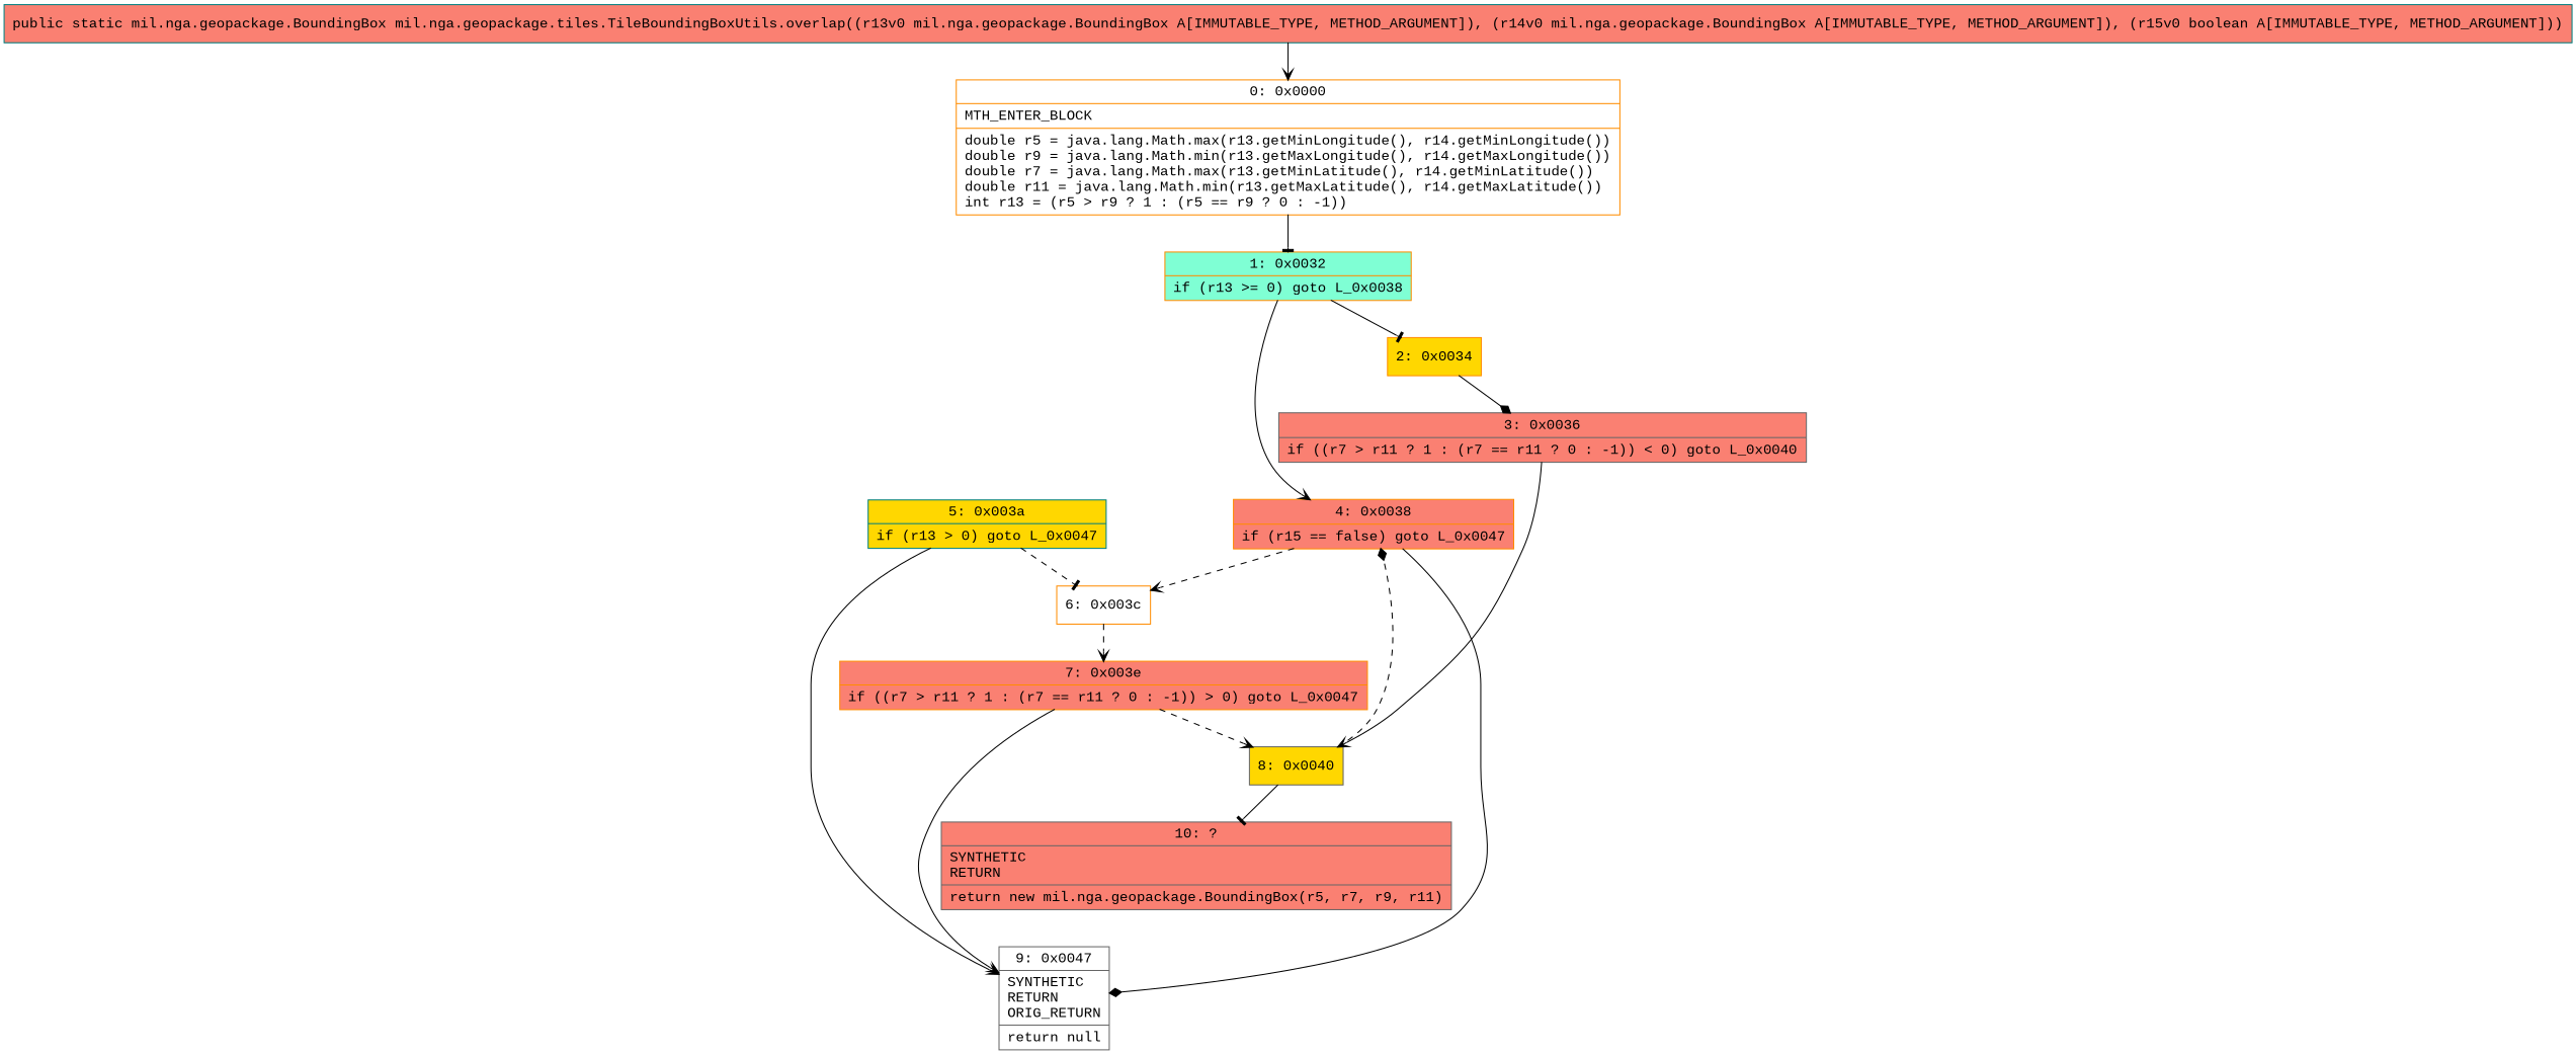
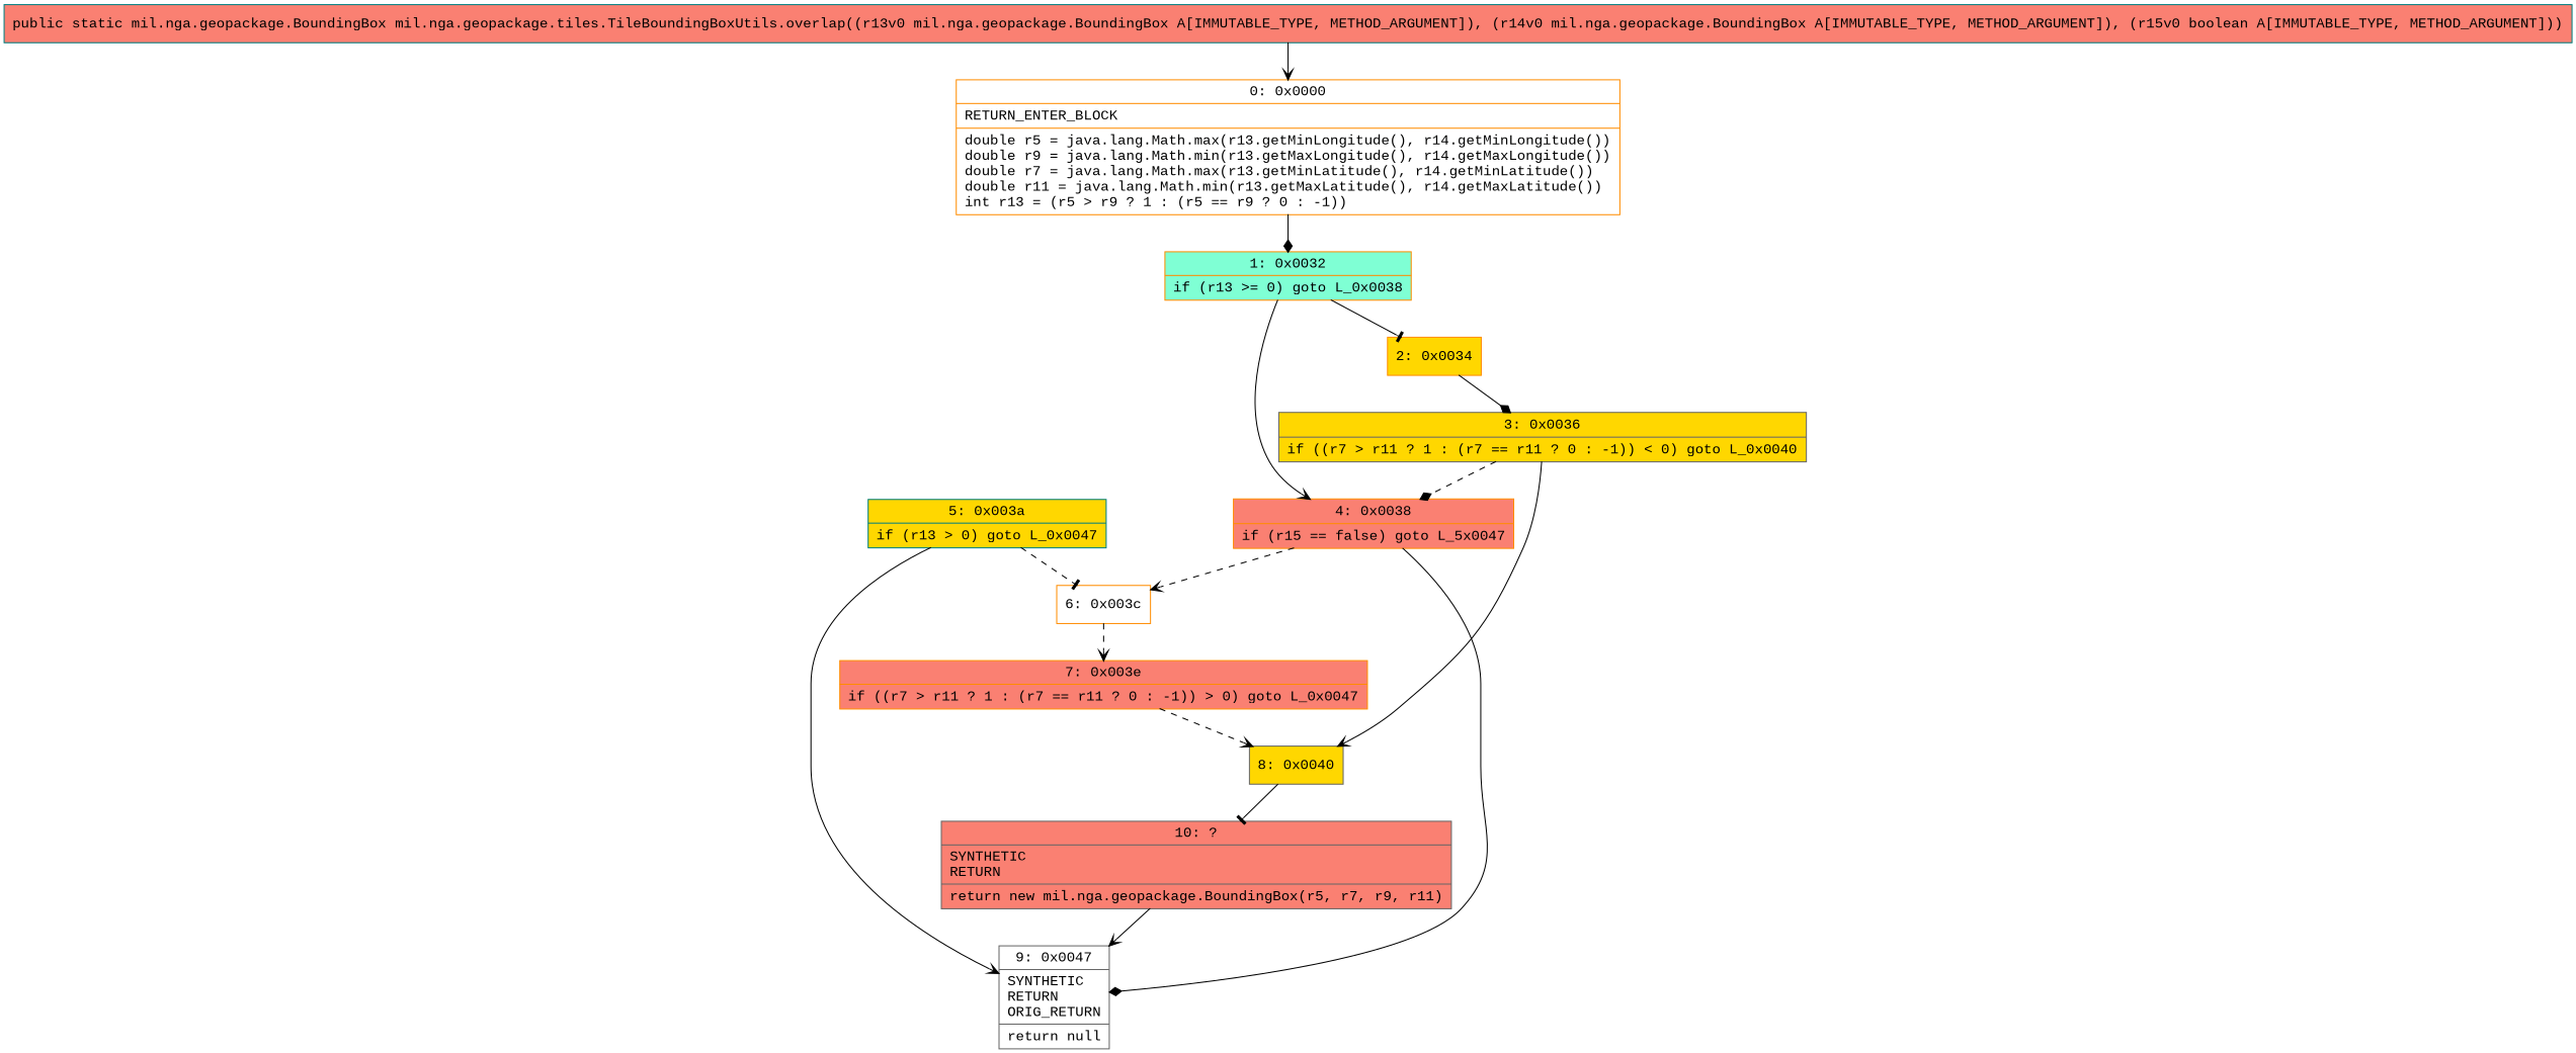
  digraph {
    fontname="Liberation Mono"
    node [color=darkorange fillcolor=gold fontname="Liberation Mono" shape=record style=filled]
    edge [arrowhead=vee fontname="Liberation Mono"]
-   n1 [fillcolor=white label="{0\:\ 0x0000|MTH_ENTER_BLOCK\l|double r5 = java.lang.Math.max(r13.getMinLongitude(), r14.getMinLongitude())\ldouble r9 = java.lang.Math.min(r13.getMaxLongitude(), r14.getMaxLongitude())\ldouble r7 = java.lang.Math.max(r13.getMinLatitude(), r14.getMinLatitude())\ldouble r11 = java.lang.Math.min(r13.getMaxLatitude(), r14.getMaxLatitude())\lint r13 = (r5 \> r9 ? 1 : (r5 == r9 ? 0 : \-1))\l}"]
+   n1 [fillcolor=white label="{0\:\ 0x0000|RETURN_ENTER_BLOCK\l|double r5 = java.lang.Math.max(r13.getMinLongitude(), r14.getMinLongitude())\ldouble r9 = java.lang.Math.min(r13.getMaxLongitude(), r14.getMaxLongitude())\ldouble r7 = java.lang.Math.max(r13.getMinLatitude(), r14.getMinLatitude())\ldouble r11 = java.lang.Math.min(r13.getMaxLatitude(), r14.getMaxLatitude())\lint r13 = (r5 \> r9 ? 1 : (r5 == r9 ? 0 : \-1))\l}"]
    n2 [fillcolor=aquamarine label="{1\:\ 0x0032|if (r13 \>= 0) goto L_0x0038\l}"]
    n3 [label="{2\:\ 0x0034}"]
-   n4 [fillcolor=salmon label="{4\:\ 0x0038|if (r15 == false) goto L_0x0047\l}"]
-   n5 [color=gray40 fillcolor=salmon label="{3\:\ 0x0036|if ((r7 \> r11 ? 1 : (r7 == r11 ? 0 : \-1)) \< 0) goto L_0x0040\l}"]
+   n4 [fillcolor=salmon label="{4\:\ 0x0038|if (r15 == false) goto L_5x0047\l}"]
+   n5 [color=gray40 label="{3\:\ 0x0036|if ((r7 \> r11 ? 1 : (r7 == r11 ? 0 : \-1)) \< 0) goto L_0x0040\l}"]
    n6 [color=gray40 fillcolor=white label="{9\:\ 0x0047|SYNTHETIC\lRETURN\lORIG_RETURN\l|return null\l}"]
    n7 [fillcolor=white label="{6\:\ 0x003c}"]
    n8 [color=gray40 label="{8\:\ 0x0040}"]
    n9 [color=gray40 fillcolor=salmon label="{10\:\ ?|SYNTHETIC\lRETURN\l|return new mil.nga.geopackage.BoundingBox(r5, r7, r9, r11)\l}"]
    n10 [color=teal label="{5\:\ 0x003a|if (r13 \> 0) goto L_0x0047\l}"]
    n11 [fillcolor=salmon label="{7\:\ 0x003e|if ((r7 \> r11 ? 1 : (r7 == r11 ? 0 : \-1)) \> 0) goto L_0x0047\l}"]
    n12 [color=teal fillcolor=salmon label="{public static mil.nga.geopackage.BoundingBox mil.nga.geopackage.tiles.TileBoundingBoxUtils.overlap((r13v0 mil.nga.geopackage.BoundingBox A[IMMUTABLE_TYPE, METHOD_ARGUMENT]), (r14v0 mil.nga.geopackage.BoundingBox A[IMMUTABLE_TYPE, METHOD_ARGUMENT]), (r15v0 boolean A[IMMUTABLE_TYPE, METHOD_ARGUMENT])) }"]
-   n1 -> n2 [arrowhead=tee]
+   n1 -> n2 [arrowhead=diamond]
    n2 -> n3 [arrowhead=tee style=solid]
    n2 -> n4
    n3 -> n5 [arrowhead=diamond]
    n4 -> n6 [arrowhead=diamond]
    n4 -> n7 [style=dashed]
-   n8 -> n4 [arrowhead=diamond style=dashed]
+   n5 -> n4 [arrowhead=diamond style=dashed]
    n5 -> n8
    n7 -> n11 [style=dashed]
    n8 -> n9 [arrowhead=tee]
    n10 -> n6
    n10 -> n7 [arrowhead=tee style=dashed]
-   n11 -> n6
+   n9 -> n6
    n11 -> n8 [style=dashed]
    n12 -> n1
  }
